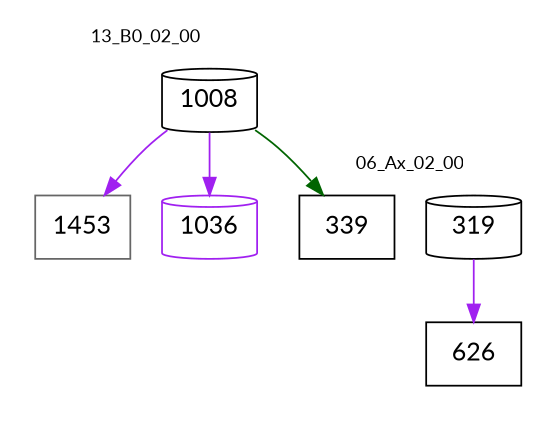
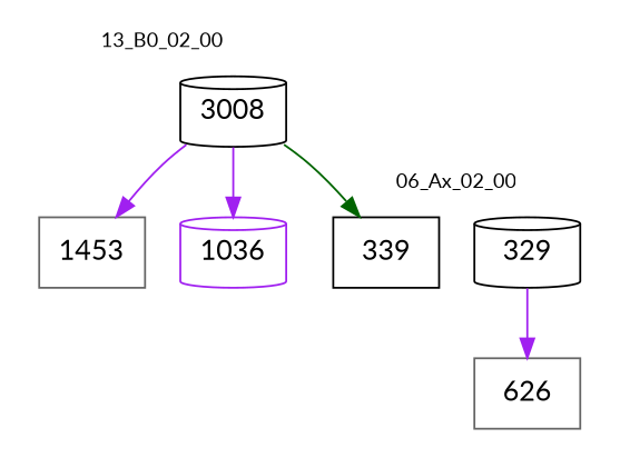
  digraph {
    fontname=Lato
    node [color=black fontname=Lato shape=cylinder]
    edge [color=purple fontname=Lato]
-   n1 [label=319]
+   n1 [label=329]
    n2 [label=339 shape=box]
-   n3 [label=626 shape=box]
-   n4 [label=1008]
+   n3 [color=gray40 label=626 shape=box]
+   n4 [label=3008]
    n5 [color=gray40 label=1453 shape=box]
    n6 [color=purple label=1036]
    subgraph cluster_1 {
      color=white
      fontsize=10
      label="06_Ax_02_00"
      n1
      n2
      n3
    }
    subgraph cluster_2 {
      color=white
      fontsize=10
      label="13_B0_02_00"
      n4
      n5
      n6
    }
    n1 -> n3
    n4 -> n2 [color=darkgreen]
    n4 -> n5
    n4 -> n6
  }
